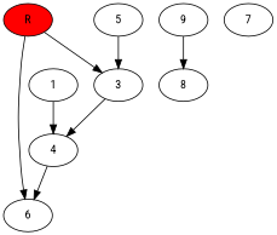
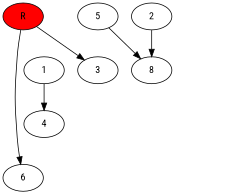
  digraph {
    fontname="Roboto Condensed"
    node [fontname="Roboto Condensed"]
    edge [fontname="Roboto Condensed"]
    1
    4
    3
-   2 [label=9]
+   2
    8
    6
    5
-   7
    R [fillcolor="#ff0000" style=filled]
    1 -> 4
-   4 -> 6
-   3 -> 4
    2 -> 8
-   5 -> 3
+   5 -> 8
    R -> 3
    R -> 6
  }
